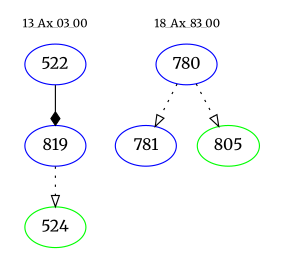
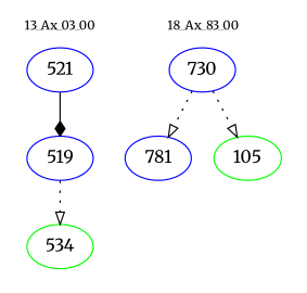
  digraph {
    fontname=Merriweather
    node [color=blue fontname=Merriweather]
    edge [arrowhead=onormal color=black fontname=Merriweather style=dotted]
-   n1 [label=819]
-   n2 [label=522]
-   n3 [color=green label=524]
-   n4 [label=780]
+   n1 [label=519]
+   n2 [label=521]
+   n3 [color=green label=534]
+   n4 [label=730]
    n5 [label=781]
-   n6 [color=green label=805]
+   n6 [color=green label=105]
    subgraph cluster_1 {
      color=white
      fontsize=10
      label="13_Ax_03_00"
      n1
      n2
      n3
    }
    subgraph cluster_2 {
      color=white
      fontsize=10
      label="18_Ax_83_00"
      n4
      n5
      n6
    }
    n1 -> n3
    n2 -> n1 [arrowhead=diamond style=solid]
    n4 -> n5
    n4 -> n6
  }
